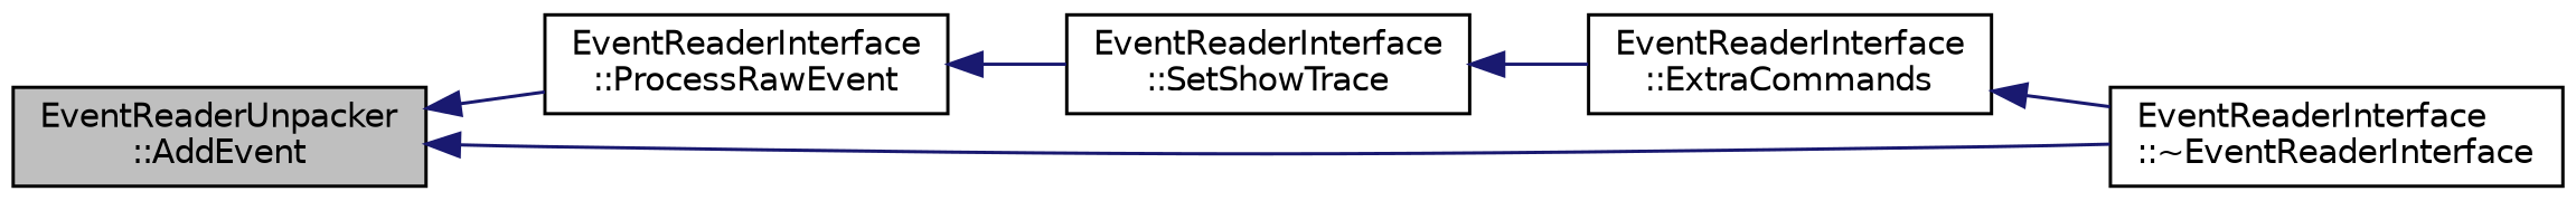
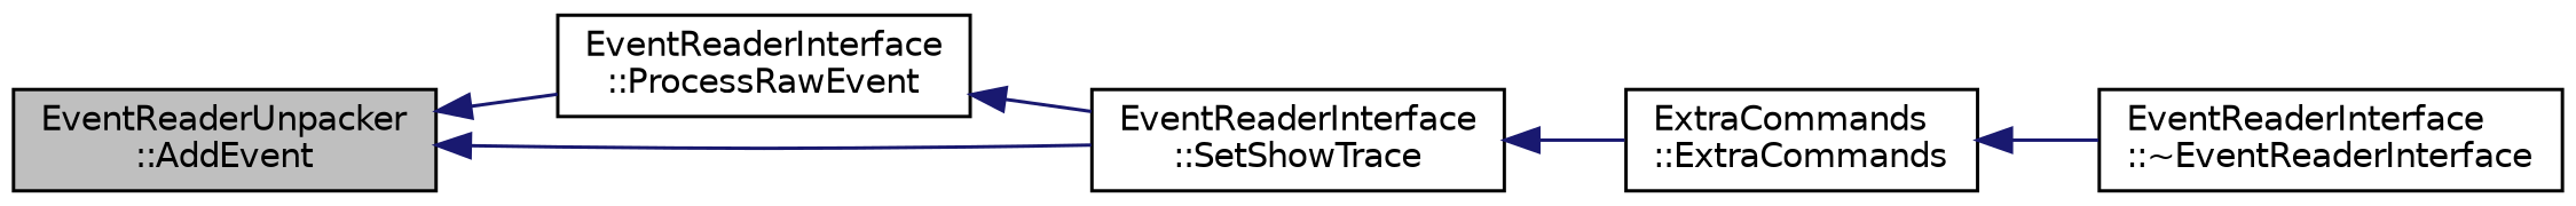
  digraph {
    rankdir=LR
    node [color=black fillcolor=white fontname=Helvetica fontsize=10 shape=record style=filled]
    edge [color=midnightblue dir=back fontname=Helvetica fontsize=10 labelfontname=Helvetica labelfontsize=10 style=solid]
    n1 [fillcolor=grey75 fontcolor=black height=0.2 label="EventReaderUnpacker\l::AddEvent" width=0.4]
    n2 [height=0.2 label="EventReaderInterface\l::ProcessRawEvent" width=0.4]
    n3 [height=0.2 label="EventReaderInterface\l::SetShowTrace" width=0.4]
-   n4 [height=0.2 label="EventReaderInterface\l::ExtraCommands" width=0.4]
+   n4 [height=0.2 label="ExtraCommands\l::ExtraCommands" width=0.4]
    n5 [height=0.2 label="EventReaderInterface\l::~EventReaderInterface" width=0.4]
    n1 -> n2
-   n1 -> n5
+   n1 -> n3
    n2 -> n3
    n3 -> n4
    n4 -> n5
  }
